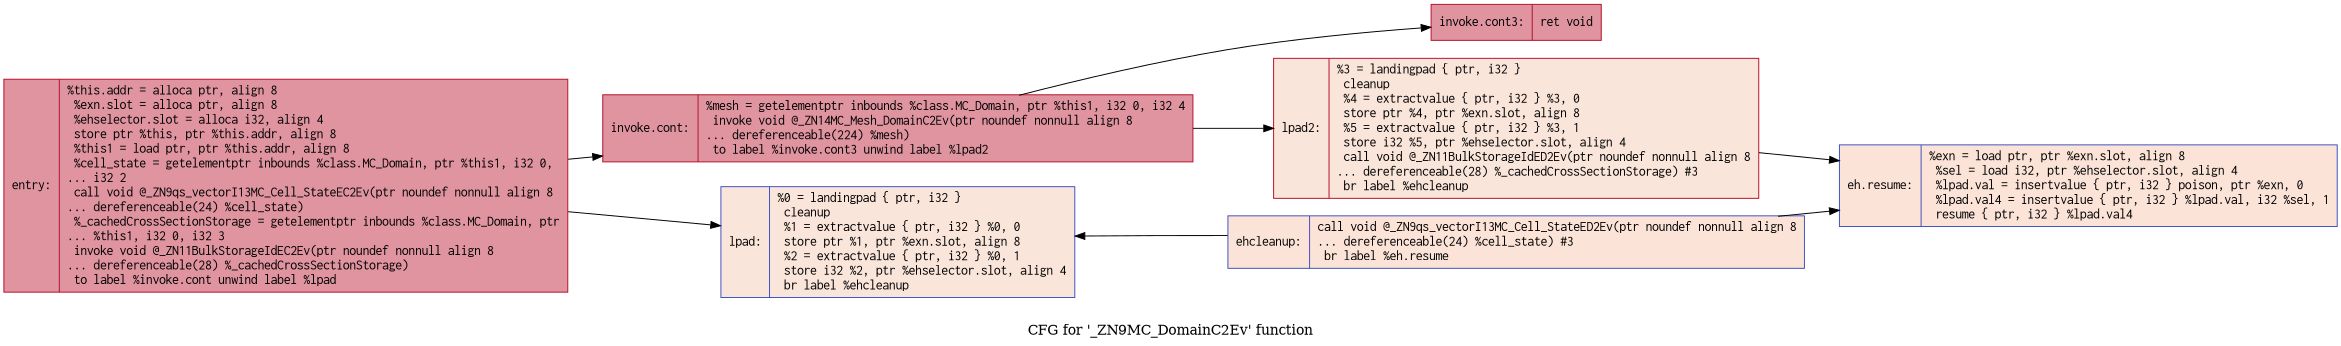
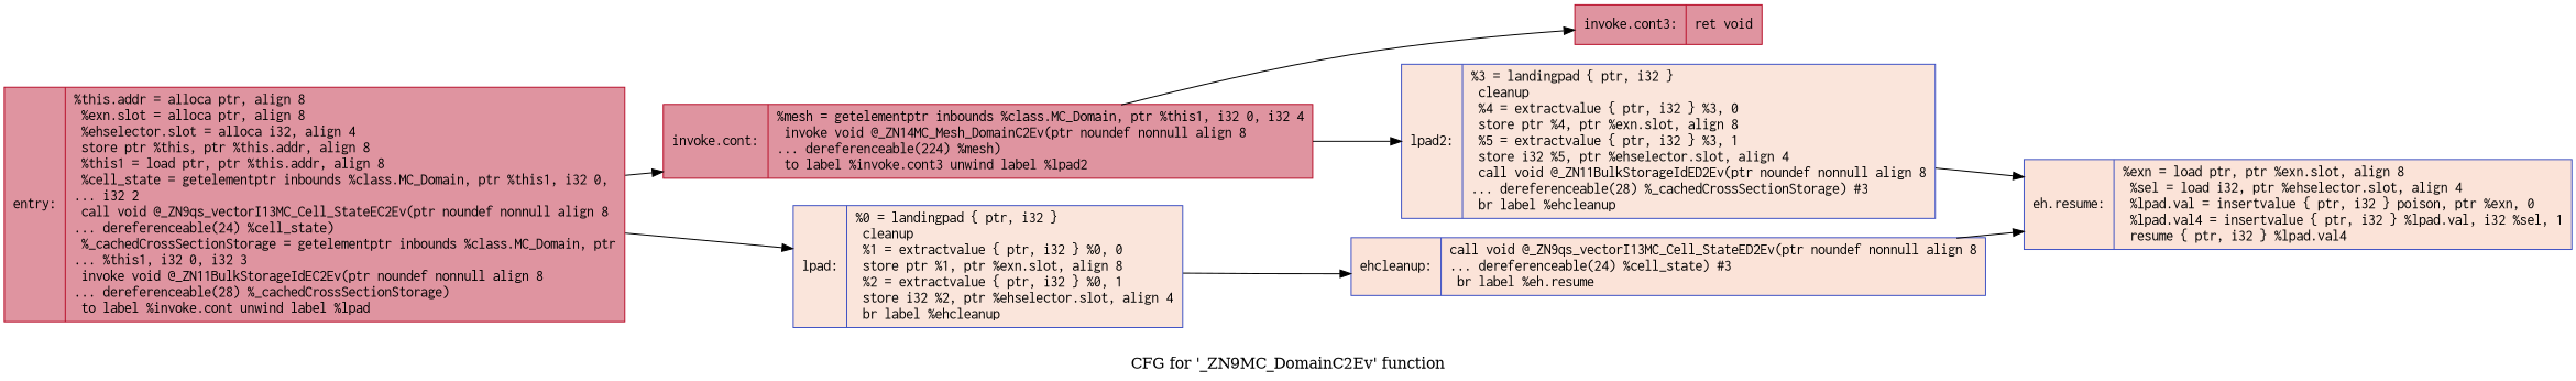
  digraph {
    label="CFG for '_ZN9MC_DomainC2Ev' function"
    rankdir=LR
    node [color="#3d50c3ff" fillcolor="#b70d2870" fontname=Courier shape=record style=filled]
    n1 [color="#b70d28ff" label="{entry:\l|  %this.addr = alloca ptr, align 8\l  %exn.slot = alloca ptr, align 8\l  %ehselector.slot = alloca i32, align 4\l  store ptr %this, ptr %this.addr, align 8\l  %this1 = load ptr, ptr %this.addr, align 8\l  %cell_state = getelementptr inbounds %class.MC_Domain, ptr %this1, i32 0,\l... i32 2\l  call void @_ZN9qs_vectorI13MC_Cell_StateEC2Ev(ptr noundef nonnull align 8\l... dereferenceable(24) %cell_state)\l  %_cachedCrossSectionStorage = getelementptr inbounds %class.MC_Domain, ptr\l... %this1, i32 0, i32 3\l  invoke void @_ZN11BulkStorageIdEC2Ev(ptr noundef nonnull align 8\l... dereferenceable(28) %_cachedCrossSectionStorage)\l          to label %invoke.cont unwind label %lpad\l}"]
    n2 [color="#b70d28ff" label="{invoke.cont:\l|  %mesh = getelementptr inbounds %class.MC_Domain, ptr %this1, i32 0, i32 4\l  invoke void @_ZN14MC_Mesh_DomainC2Ev(ptr noundef nonnull align 8\l... dereferenceable(224) %mesh)\l          to label %invoke.cont3 unwind label %lpad2\l}"]
    n3 [fillcolor="#f4c5ad70" label="{lpad:\l|  %0 = landingpad \{ ptr, i32 \}\l          cleanup\l  %1 = extractvalue \{ ptr, i32 \} %0, 0\l  store ptr %1, ptr %exn.slot, align 8\l  %2 = extractvalue \{ ptr, i32 \} %0, 1\l  store i32 %2, ptr %ehselector.slot, align 4\l  br label %ehcleanup\l}"]
    n4 [color="#b70d28ff" label="{invoke.cont3:\l|  ret void\l}"]
-   n5 [color="#b70d28ff" fillcolor="#f4c5ad70" label="{lpad2:\l|  %3 = landingpad \{ ptr, i32 \}\l          cleanup\l  %4 = extractvalue \{ ptr, i32 \} %3, 0\l  store ptr %4, ptr %exn.slot, align 8\l  %5 = extractvalue \{ ptr, i32 \} %3, 1\l  store i32 %5, ptr %ehselector.slot, align 4\l  call void @_ZN11BulkStorageIdED2Ev(ptr noundef nonnull align 8\l... dereferenceable(28) %_cachedCrossSectionStorage) #3\l  br label %ehcleanup\l}"]
+   n5 [fillcolor="#f4c5ad70" label="{lpad2:\l|  %3 = landingpad \{ ptr, i32 \}\l          cleanup\l  %4 = extractvalue \{ ptr, i32 \} %3, 0\l  store ptr %4, ptr %exn.slot, align 8\l  %5 = extractvalue \{ ptr, i32 \} %3, 1\l  store i32 %5, ptr %ehselector.slot, align 4\l  call void @_ZN11BulkStorageIdED2Ev(ptr noundef nonnull align 8\l... dereferenceable(28) %_cachedCrossSectionStorage) #3\l  br label %ehcleanup\l}"]
    n6 [fillcolor="#f6bfa670" label="{ehcleanup:\l|  call void @_ZN9qs_vectorI13MC_Cell_StateED2Ev(ptr noundef nonnull align 8\l... dereferenceable(24) %cell_state) #3\l  br label %eh.resume\l}"]
    n7 [fillcolor="#f6bfa670" label="{eh.resume:\l|  %exn = load ptr, ptr %exn.slot, align 8\l  %sel = load i32, ptr %ehselector.slot, align 4\l  %lpad.val = insertvalue \{ ptr, i32 \} poison, ptr %exn, 0\l  %lpad.val4 = insertvalue \{ ptr, i32 \} %lpad.val, i32 %sel, 1\l  resume \{ ptr, i32 \} %lpad.val4\l}"]
    n1 -> n2
    n1 -> n3
    n2 -> n4
    n2 -> n5
-   n6 -> n3
+   n3 -> n6
    n5 -> n7
    n6 -> n7
  }
